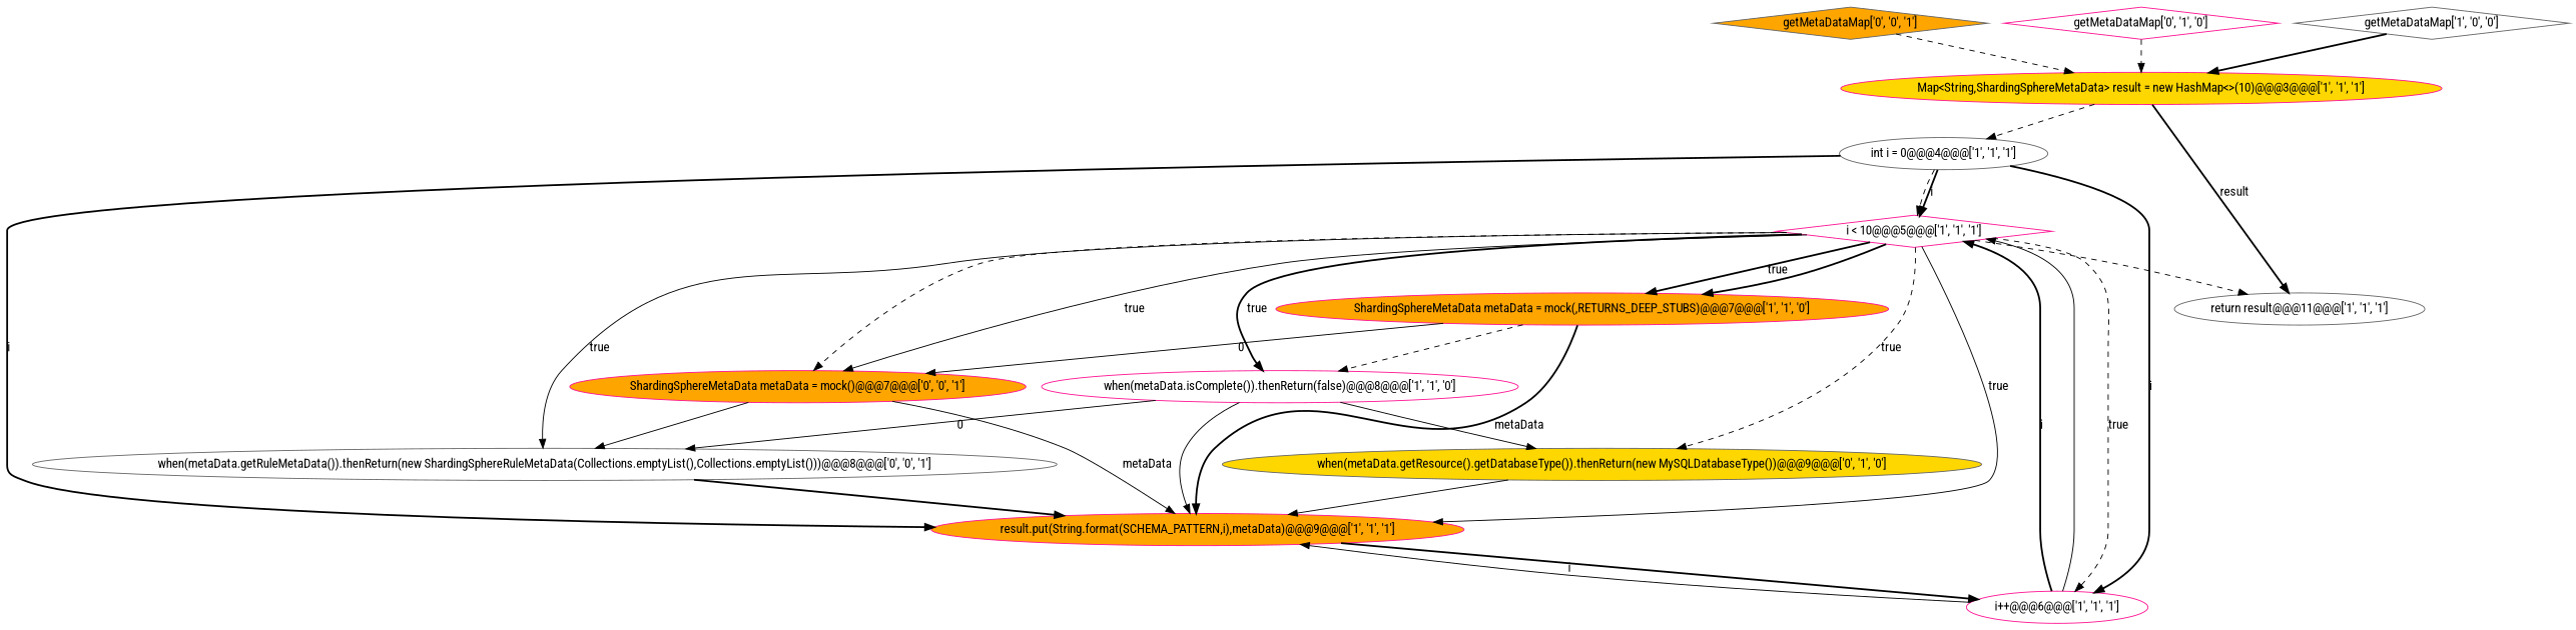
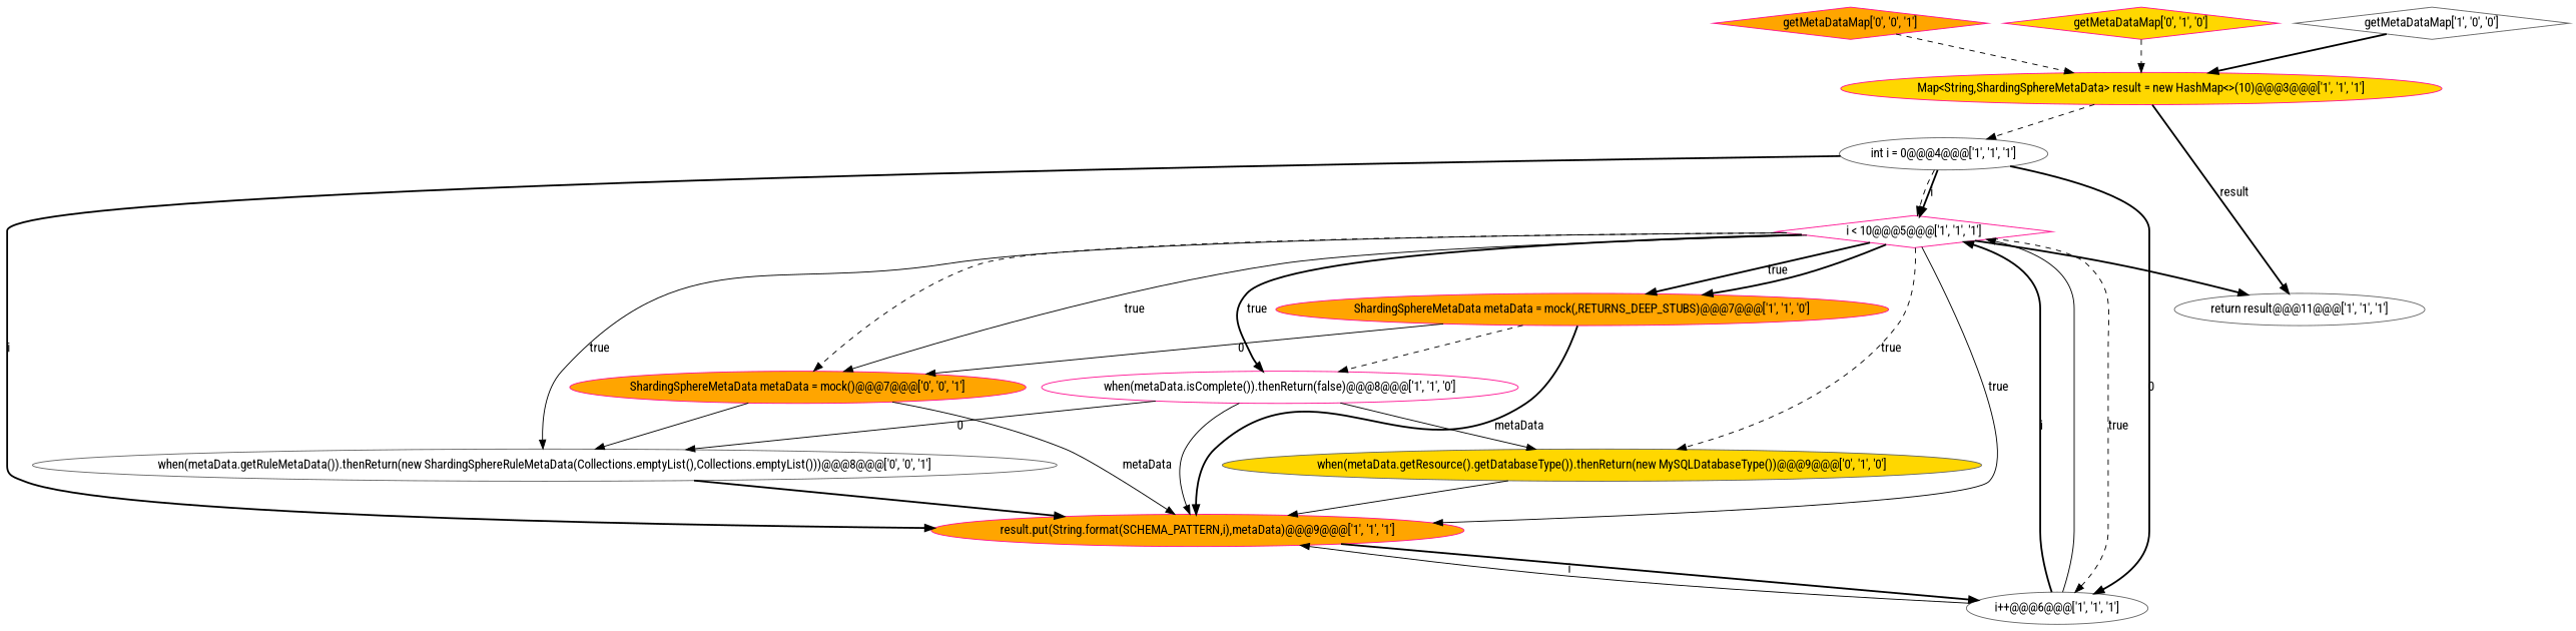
  digraph {
    fontname="Roboto Condensed"
    node [color=deeppink fillcolor=white fontname="Roboto Condensed" shape=ellipse style=filled]
    edge [fontname="Roboto Condensed" style=bold]
    n1 [label="i < 10@@@5@@@['1', '1', '1']" shape=diamond]
    n2 [label="when(metaData.isComplete()).thenReturn(false)@@@8@@@['1', '1', '0']"]
    n3 [fillcolor=orange label="result.put(String.format(SCHEMA_PATTERN,i),metaData)@@@9@@@['1', '1', '1']"]
    n4 [color=gray40 fillcolor=gold label="when(metaData.getResource().getDatabaseType()).thenReturn(new MySQLDatabaseType())@@@9@@@['0', '1', '0']"]
    n5 [color=gray40 label="when(metaData.getRuleMetaData()).thenReturn(new ShardingSphereRuleMetaData(Collections.emptyList(),Collections.emptyList()))@@@8@@@['0', '0', '1']"]
    n6 [color=gray40 label="return result@@@11@@@['1', '1', '1']"]
-   n7 [label="i++@@@6@@@['1', '1', '1']"]
+   n7 [color=gray40 label="i++@@@6@@@['1', '1', '1']"]
    n8 [fillcolor=orange label="ShardingSphereMetaData metaData = mock()@@@7@@@['0', '0', '1']"]
    n9 [fillcolor=orange label="ShardingSphereMetaData metaData = mock(,RETURNS_DEEP_STUBS)@@@7@@@['1', '1', '0']"]
    n10 [color=gray40 label="int i = 0@@@4@@@['1', '1', '1']"]
-   n11 [color=gray40 fillcolor=orange label="getMetaDataMap['0', '0', '1']" shape=diamond]
+   n11 [fillcolor=orange label="getMetaDataMap['0', '0', '1']" shape=diamond]
    n12 [fillcolor=gold label="Map<String,ShardingSphereMetaData> result = new HashMap<>(10)@@@3@@@['1', '1', '1']"]
-   n13 [label="getMetaDataMap['0', '1', '0']" shape=diamond]
+   n13 [fillcolor=gold label="getMetaDataMap['0', '1', '0']" shape=diamond]
    n14 [color=gray40 label="getMetaDataMap['1', '0', '0']" shape=diamond]
    n1 -> n2 [label=true]
    n1 -> n3 [label=true style=solid]
    n1 -> n4 [label=true style=dashed]
    n1 -> n5 [label=true style=solid]
-   n1 -> n6 [style=dashed]
+   n1 -> n6
    n1 -> n7 [label=true style=dashed]
    n1 -> n8 [style=dashed]
    n1 -> n8 [label=true style=solid]
    n1 -> n9 [label=true]
    n1 -> n9
    n2 -> n3 [style=solid]
    n2 -> n4 [style=solid]
    n2 -> n5 [label=0 style=solid]
    n3 -> n7
    n4 -> n3 [style=solid]
    n5 -> n3
    n7 -> n1 [label=i]
    n7 -> n1 [style=solid]
    n7 -> n3 [label=i style=solid]
    n8 -> n3 [label=metaData style=solid]
    n8 -> n5 [style=solid]
    n9 -> n2 [style=dashed]
    n9 -> n3 [label=metaData]
    n9 -> n8 [label=0 style=solid]
    n10 -> n1 [style=dashed]
    n10 -> n1 [label=i]
    n10 -> n3 [label=i]
-   n10 -> n7 [label=i]
+   n10 -> n7 [label=0]
    n11 -> n12 [style=dashed]
    n12 -> n6 [label=result]
    n12 -> n10 [style=dashed]
    n13 -> n12 [style=dashed]
    n14 -> n12
  }
